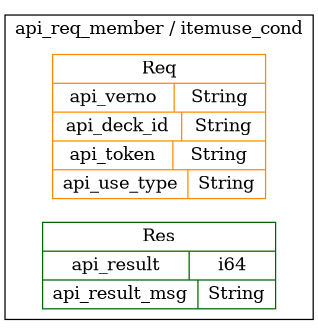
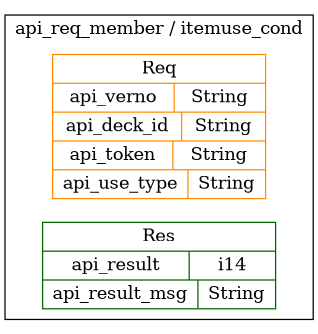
  digraph {
    rankdir=LR
    node [shape=record style=solid]
    n1 [color=darkorange label="<Req> Req  | { api_verno | <api_verno> String } | { api_deck_id | <api_deck_id> String } | { api_token | <api_token> String } | { api_use_type | <api_use_type> String }"]
-   n2 [color=darkgreen label="<Res> Res  | { api_result | <api_result> i64 } | { api_result_msg | <api_result_msg> String }"]
+   n2 [color=darkgreen label="<Res> Res  | { api_result | <api_result> i14 } | { api_result_msg | <api_result_msg> String }"]
    subgraph cluster_1 {
      label="api_req_member / itemuse_cond"
      n1
      n2
    }
  }
